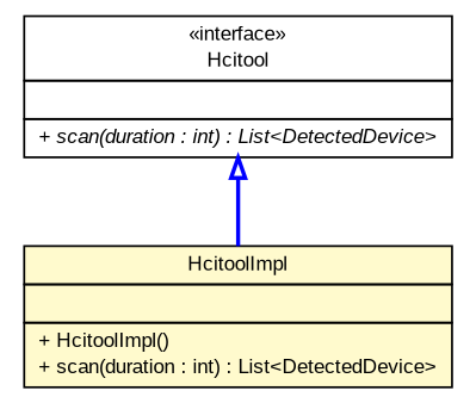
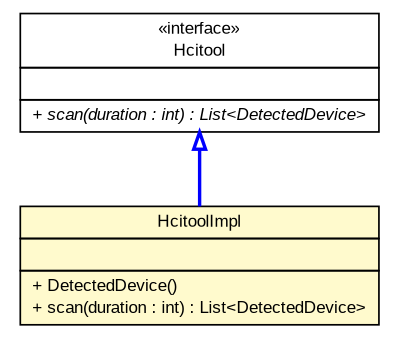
  digraph {
    nodesep=0.25
    ranksep=0.5
    node [fontcolor=black fontname=arial fontsize=10.0 shape=plaintext]
-   n1 [label=<<table title="de.fhg.fit.biomos.sensorplatform.tools.HcitoolImpl" border="0" cellborder="1" cellspacing="0" cellpadding="2" port="p" bgcolor="lemonChiffon" href="./HcitoolImpl.html"> 		<tr><td><table border="0" cellspacing="0" cellpadding="1"> <tr><td align="center" balign="center"> HcitoolImpl </td></tr> 		</table></td></tr> 		<tr><td><table border="0" cellspacing="0" cellpadding="1"> <tr><td align="left" balign="left">  </td></tr> 		</table></td></tr> 		<tr><td><table border="0" cellspacing="0" cellpadding="1"> <tr><td align="left" balign="left"> + HcitoolImpl() </td></tr> <tr><td align="left" balign="left"> + scan(duration : int) : List&lt;DetectedDevice&gt; </td></tr> 		</table></td></tr> 		</table>>]
+   n1 [label=<<table title="de.fhg.fit.biomos.sensorplatform.tools.HcitoolImpl" border="0" cellborder="1" cellspacing="0" cellpadding="2" port="p" bgcolor="lemonChiffon" href="./HcitoolImpl.html"> 		<tr><td><table border="0" cellspacing="0" cellpadding="1"> <tr><td align="center" balign="center"> HcitoolImpl </td></tr> 		</table></td></tr> 		<tr><td><table border="0" cellspacing="0" cellpadding="1"> <tr><td align="left" balign="left">  </td></tr> 		</table></td></tr> 		<tr><td><table border="0" cellspacing="0" cellpadding="1"> <tr><td align="left" balign="left"> + DetectedDevice() </td></tr> <tr><td align="left" balign="left"> + scan(duration : int) : List&lt;DetectedDevice&gt; </td></tr> 		</table></td></tr> 		</table>>]
    n2 [label=<<table title="de.fhg.fit.biomos.sensorplatform.tools.Hcitool" border="0" cellborder="1" cellspacing="0" cellpadding="2" port="p" href="./Hcitool.html"> 		<tr><td><table border="0" cellspacing="0" cellpadding="1"> <tr><td align="center" balign="center"> &#171;interface&#187; </td></tr> <tr><td align="center" balign="center"> Hcitool </td></tr> 		</table></td></tr> 		<tr><td><table border="0" cellspacing="0" cellpadding="1"> <tr><td align="left" balign="left">  </td></tr> 		</table></td></tr> 		<tr><td><table border="0" cellspacing="0" cellpadding="1"> <tr><td align="left" balign="left"><font face="arial italic" point-size="10.0"> + scan(duration : int) : List&lt;DetectedDevice&gt; </font></td></tr> 		</table></td></tr> 		</table>>]
    n2 -> n1 [arrowtail=empty dir=back fontname=arial fontsize=10 headport=p labelfontname=arial labelfontsize=10 style=bold tailport=p color=blue]
  }
